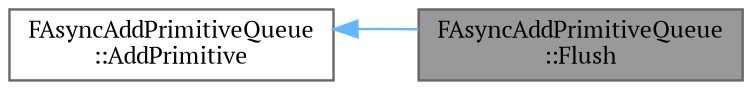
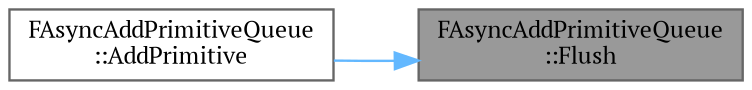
  digraph {
    rankdir=RL
    fontname="PT Serif"
    node [fontname="PT Serif" fontsize=10 shape=box style=filled]
    n1 [color=gray40 fillcolor=grey60 fontcolor=black height=0.2 label="FAsyncAddPrimitiveQueue\l::Flush" width=0.4]
    n2 [color=grey40 fillcolor=white height=0.2 label="FAsyncAddPrimitiveQueue\l::AddPrimitive" width=0.4]
-   n2 -> n1 [color=steelblue1 dir=back fontname="PT Serif" fontsize=10 labelfontname=Helvetica labelfontsize=10 style=solid]
+   n1 -> n2 [color=steelblue1 dir=back fontname="PT Serif" fontsize=10 labelfontname=Helvetica labelfontsize=10 style=solid]
  }
